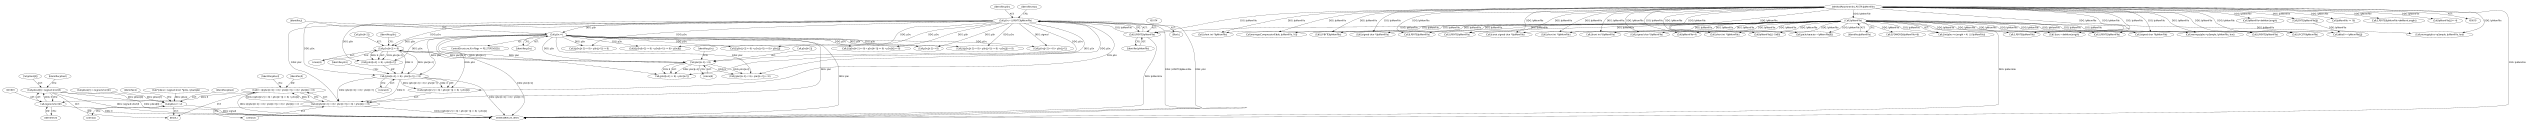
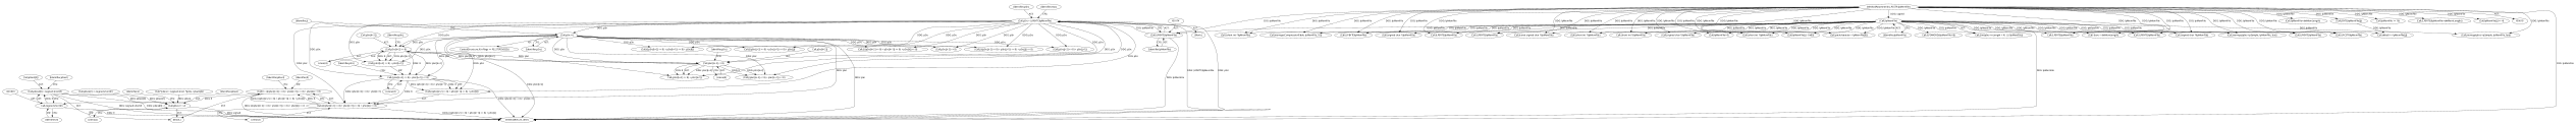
  digraph {
    fontname="Noto Sans"
    node [fontname="Noto Sans"]
    edge [fontname="Noto Sans"]
    n1 [label="(Call,pDest[0] = (signed short)ll)"]
    n2 [label="(Call,(signed short)ll)"]
    n3 [label="(Call,pDest += 2)"]
    n4 [label="(MethodReturn,UINT)"]
    n5 [label="(Block,)"]
    n6 [label="(Identifier,ll)"]
    n7 [label="(Literal,2)"]
    n8 [label="(Call,ll = ((((pSrc[k+2] << 8) + pSrc[k+1]) << 8) + pSrc[k]) << 8)"]
    n9 [label="(Call,((((pSrc[k+2] << 8) + pSrc[k+1]) << 8) + pSrc[k]) << 8)"]
    n10 [label="(Literal,8)"]
    n11 [label="(Call,((pSrc[k+2] << 8) + pSrc[k+1]) << 8)"]
    n12 [label="(Literal,8)"]
    n13 [label="(Call,(((pSrc[k+2] << 8) + pSrc[k+1]) << 8) + pSrc[k])"]
    n14 [label="(Call,pSrc[k+2] << 8)"]
    n15 [label="(Call,pSrc[k+2] << 8)"]
    n16 [label="(Literal,8)"]
    n17 [label="(Call,(pSrc[k+2] << 8) + pSrc[k+1])"]
    n18 [label="(Call,((pSrc[k+2] << 8) + pSrc[k+1]) << 8)"]
    n19 [label="(Call,(pSrc[k+2] << 8) + pSrc[k+1])"]
    n20 [label="(Literal,8)"]
    n21 [label="(Call,pSrc++)"]
-   n22 [label="(Call,((pSrc[j+2] << 8) + pSrc[j+1]) << 8)"]
    n23 [label="(Call,(((pSrc[k+2] << 8) + pSrc[k+1]) << 8) + pSrc[k])"]
    n24 [label="(Call,(((pSrc[j+2] << 8) + pSrc[j+1]) << 8) + pSrc[j])"]
    n25 [label="(ControlStructure,if (nFlags == RS_STIPCM32S))"]
    n26 [label="(Call,((((pSrc[j+2] << 8) + pSrc[j+1]) << 8) + pSrc[j]) << 8)"]
    n27 [label="(Call,(pSrc[j+2] << 8) + pSrc[j+1])"]
    n28 [label="(Call,((((pSrc[k+2] << 8) + pSrc[k+1]) << 8) + pSrc[k]) << 8)"]
    n29 [label="(Identifier,pSrc)"]
    n30 [label="(Call,pSrc[j+2] << 8)"]
    n31 [label="(Call,pSrc = (LPBYTE)lpMemFile)"]
    n32 [label="(Call,(LPBYTE)lpMemFile)"]
    n33 [label="(Block,)"]
    n34 [label="(Identifier,lpMemFile)"]
    n35 [label="(Call,!lpMemFile)"]
    n36 [label="(Call,(short int *)lpMemFile)"]
    n37 [label="(Call,memcpy(CompressionTable, lpMemFile, 16))"]
    n38 [label="(Call,(LPBYTE)lpMemFile)"]
    n39 [label="(Call,(signed char *)lpMemFile)"]
    n40 [label="(Call,(LPBYTE)lpMemFile)"]
    n41 [label="(Identifier,lpMemFile)"]
    n42 [label="(Call,(LPDWORD)(lpMemFile+4))"]
    n43 [label="(Call,(LPBYTE)lpMemFile)"]
    n44 [label="(Call,(const signed char *)lpMemFile)"]
    n45 [label="(Call,(short int *)lpMemFile)"]
    n46 [label="(Call,(short int *)lpMemFile)"]
    n47 [label="(Call,(signed char *)lpMemFile)"]
    n48 [label="(Call,lpMemFile+4)"]
    n49 [label="(Call,(short int *)lpMemFile)"]
    n50 [label="(Call,(LPCSTR)lpMemFile)"]
    n51 [label="(Call,memcpy(pIns->pSample, lpMemFile, len))"]
    n52 [label="(Call,delta8 += lpMemFile[j])"]
    n53 [label="(Call,lpMemFile[j] - 0x80)"]
    n54 [label="(Call,packcharacter = lpMemFile[8])"]
    n55 [label="(Call,(LPBYTE)lpMemFile)"]
    n56 [label="(Call,*psrc = dwMemLength)"]
    n57 [label="(Call,((int)pIns->nLength < 4) || (!lpMemFile))"]
    n58 [label="(Call,(LPBYTE)lpMemFile)"]
    n59 [label="(Call,(signed char *)lpMemFile)"]
    n60 [label="(Call,memcpy(pIns->pSample, lpMemFile, len))"]
    n61 [label="(Call,(LPBYTE)lpMemFile)"]
    n62 [label="(MethodParameterIn,LPCSTR lpMemFile)"]
    n63 [label="(Call,lpMemFile+dwMemLength)"]
    n64 [label="(Call,(BYTE)lpMemFile[j])"]
    n65 [label="(Call,lpMemFile += 16)"]
    n66 [label="(Call,(LPBYTE)(lpMemFile+dwMemLength))"]
    n67 [label="(Call,lpMemFile[j] >> 4)"]
    1000101
    n69 [label="(Identifier,k)"]
    n70 [label="(Identifier,pSrc)"]
    n71 [label="(Call,*pDest = (signed short *)pIns->pSample)"]
    n72 [label="(Identifier,pDest)"]
    n73 [label="(Identifier,pSrc)"]
    n74 [label="(Identifier,ll)"]
    n75 [label="(Call,pSrc[k+2])"]
    n76 [label="(Identifier,pSrc)"]
    n77 [label="(Identifier,max)"]
    n78 [label="(Identifier,pSrc)"]
    n79 [label="(Call,pDest[0])"]
    n80 [label="(Call,pSrc[k+2])"]
    n81 [label="(Identifier,j)"]
    n82 [label="(Identifier,pDest)"]
    n83 [label="(Identifier,pDest)"]
    n84 [label="(Call,pDest[1] = (signed short)lr)"]
    1001891
    1001741
    n1 -> n2 [label="CFG: "]
    n1 -> n3 [label="DDG: pDest[0]"]
    n1 -> n4 [label="DDG: (signed short)ll"]
    n1 -> n4 [label="DDG: pDest[0]"]
    n1 -> n5 [label="AST: "]
    n2 -> n1 [label="AST: "]
    n2 -> n1 [label="DDG: ll"]
    n2 -> n4 [label="DDG: ll"]
    n2 -> n6 [label="CFG: "]
    n3 -> n4 [label="DDG: signed"]
    n3 -> n5 [label="AST: "]
    n3 -> n7 [label="CFG: "]
    n6 -> n2 [label="AST: "]
    n7 -> n3 [label="AST: "]
    n8 -> n2 [label="DDG: ll"]
    n8 -> n4 [label="DDG: ((((pSrc[k+2] << 8) + pSrc[k+1]) << 8) + pSrc[k]) << 8"]
    n8 -> n5 [label="AST: "]
    n8 -> n9 [label="CFG: "]
    n9 -> n4 [label="DDG: (((pSrc[k+2] << 8) + pSrc[k+1]) << 8) + pSrc[k]"]
    n9 -> n8 [label="AST: "]
    n9 -> n8 [label="DDG: (((pSrc[k+2] << 8) + pSrc[k+1]) << 8) + pSrc[k]"]
    n9 -> n8 [label="DDG: 8"]
    n9 -> n10 [label="CFG: "]
    n10 -> n9 [label="AST: "]
    n11 -> n4 [label="DDG: (pSrc[k+2] << 8) + pSrc[k+1]"]
    n11 -> n9 [label="DDG: (pSrc[k+2] << 8) + pSrc[k+1]"]
    n11 -> n9 [label="DDG: 8"]
    n11 -> n12 [label="CFG: "]
    n11 -> n13 [label="AST: "]
    n11 -> n13 [label="DDG: (pSrc[k+2] << 8) + pSrc[k+1]"]
    n11 -> n13 [label="DDG: 8"]
    n12 -> n11 [label="AST: "]
    n13 -> n9 [label="AST: "]
    n14 -> n4 [label="DDG: pSrc[k+2]"]
    n14 -> n11 [label="DDG: pSrc[k+2]"]
    n14 -> n11 [label="DDG: 8"]
    n14 -> n15 [label="DDG: pSrc[k+2]"]
    n14 -> n16 [label="CFG: "]
    n14 -> n17 [label="AST: "]
    n14 -> n17 [label="DDG: pSrc[k+2]"]
    n14 -> n17 [label="DDG: 8"]
    n15 -> n14 [label="DDG: pSrc[k+2]"]
    n15 -> n18 [label="DDG: pSrc[k+2]"]
    n15 -> n18 [label="DDG: 8"]
    n15 -> n19 [label="AST: "]
    n15 -> n19 [label="DDG: pSrc[k+2]"]
    n15 -> n19 [label="DDG: 8"]
    n15 -> n20 [label="CFG: "]
    n16 -> n14 [label="AST: "]
    n17 -> n11 [label="AST: "]
    n20 -> n15 [label="AST: "]
    n21 -> n4 [label="DDG: pSrc"]
    n21 -> n9 [label="DDG: pSrc"]
    n21 -> n11 [label="DDG: pSrc"]
    n21 -> n13 [label="DDG: pSrc"]
    n21 -> n14 [label="DDG: pSrc"]
    n21 -> n15 [label="DDG: pSrc"]
    n21 -> n17 [label="DDG: pSrc"]
    n21 -> n18 [label="DDG: pSrc"]
    n21 -> n19 [label="DDG: pSrc"]
-   n21 -> n22 [label="DDG: pSrc"]
    n21 -> n23 [label="DDG: pSrc"]
    n21 -> n24 [label="DDG: pSrc"]
    n21 -> n25 [label="AST: "]
    n21 -> n26 [label="DDG: pSrc"]
    n21 -> n27 [label="DDG: pSrc"]
    n21 -> n28 [label="DDG: pSrc"]
    n21 -> n29 [label="CFG: "]
    n21 -> n30 [label="DDG: pSrc"]
    n29 -> n21 [label="AST: "]
    n31 -> n4 [label="DDG: (LPBYTE)lpMemFile"]
    n31 -> n4 [label="DDG: pSrc"]
    n31 -> n9 [label="DDG: pSrc"]
    n31 -> n11 [label="DDG: pSrc"]
    n31 -> n13 [label="DDG: pSrc"]
    n31 -> n14 [label="DDG: pSrc"]
    n31 -> n15 [label="DDG: pSrc"]
    n31 -> n17 [label="DDG: pSrc"]
    n31 -> n18 [label="DDG: pSrc"]
    n31 -> n19 [label="DDG: pSrc"]
    n31 -> n21 [label="DDG: pSrc"]
-   n31 -> n22 [label="DDG: pSrc"]
    n31 -> n23 [label="DDG: pSrc"]
    n31 -> n24 [label="DDG: pSrc"]
    n31 -> n26 [label="DDG: pSrc"]
-   n31 -> n27 [label="DDG: signed"]
+   n31 -> n27 [label="DDG: pSrc"]
    n31 -> n28 [label="DDG: pSrc"]
    n31 -> n30 [label="DDG: pSrc"]
    n31 -> n32 [label="CFG: "]
    n31 -> n33 [label="AST: "]
    n32 -> n4 [label="DDG: lpMemFile"]
    n32 -> n31 [label="AST: "]
    n32 -> n31 [label="DDG: lpMemFile"]
    n32 -> n34 [label="CFG: "]
    n34 -> n32 [label="AST: "]
    n35 -> n4 [label="DDG: lpMemFile"]
    n35 -> n32 [label="DDG: lpMemFile"]
    n35 -> n36 [label="DDG: lpMemFile"]
    n35 -> n37 [label="DDG: lpMemFile"]
    n35 -> n38 [label="DDG: lpMemFile"]
    n35 -> n39 [label="DDG: lpMemFile"]
    n35 -> n40 [label="DDG: lpMemFile"]
    n35 -> n41 [label="CFG: "]
    n35 -> n42 [label="DDG: lpMemFile"]
    n35 -> n43 [label="DDG: lpMemFile"]
    n35 -> n44 [label="DDG: lpMemFile"]
    n35 -> n45 [label="DDG: lpMemFile"]
    n35 -> n46 [label="DDG: lpMemFile"]
    n35 -> n47 [label="DDG: lpMemFile"]
    n35 -> n48 [label="DDG: lpMemFile"]
    n35 -> n49 [label="DDG: lpMemFile"]
    n35 -> n50 [label="DDG: lpMemFile"]
    n35 -> n51 [label="DDG: lpMemFile"]
    n35 -> n52 [label="DDG: lpMemFile"]
    n35 -> n53 [label="DDG: lpMemFile"]
    n35 -> n54 [label="DDG: lpMemFile"]
    n35 -> n55 [label="DDG: lpMemFile"]
    n35 -> n56 [label="DDG: lpMemFile"]
    n35 -> n57 [label="AST: "]
    n35 -> n57 [label="DDG: lpMemFile"]
    n35 -> n58 [label="DDG: lpMemFile"]
    n35 -> n59 [label="DDG: lpMemFile"]
    n35 -> n60 [label="DDG: lpMemFile"]
    n35 -> n61 [label="DDG: lpMemFile"]
    n41 -> n35 [label="AST: "]
    n62 -> n4 [label="DDG: lpMemFile"]
    n62 -> n32 [label="DDG: lpMemFile"]
-   n62 -> n35 [label="DDG: lpMemFile"]
+   n62 -> n35 [label="DDG: signed"]
    n62 -> n36 [label="DDG: lpMemFile"]
    n62 -> n37 [label="DDG: lpMemFile"]
    n62 -> n38 [label="DDG: lpMemFile"]
    n62 -> n39 [label="DDG: lpMemFile"]
    n62 -> n40 [label="DDG: lpMemFile"]
    n62 -> n43 [label="DDG: lpMemFile"]
    n62 -> n44 [label="DDG: lpMemFile"]
    n62 -> n45 [label="DDG: lpMemFile"]
    n62 -> n46 [label="DDG: lpMemFile"]
    n62 -> n47 [label="DDG: lpMemFile"]
    n62 -> n48 [label="DDG: lpMemFile"]
    n62 -> n49 [label="DDG: lpMemFile"]
    n62 -> n50 [label="DDG: lpMemFile"]
    n62 -> n51 [label="DDG: lpMemFile"]
    n62 -> n53 [label="DDG: lpMemFile"]
    n62 -> n54 [label="DDG: lpMemFile"]
    n62 -> n55 [label="DDG: lpMemFile"]
    n62 -> n56 [label="DDG: lpMemFile"]
    n62 -> n58 [label="DDG: lpMemFile"]
    n62 -> n59 [label="DDG: lpMemFile"]
    n62 -> n60 [label="DDG: lpMemFile"]
    n62 -> n61 [label="DDG: lpMemFile"]
    n62 -> n63 [label="DDG: lpMemFile"]
    n62 -> n64 [label="DDG: lpMemFile"]
    n62 -> n65 [label="DDG: lpMemFile"]
    n62 -> n66 [label="DDG: lpMemFile"]
    n62 -> n67 [label="DDG: lpMemFile"]
    n62 -> 1000101 [label="AST: "]
    n64 -> n52 [label="DDG: lpMemFile"]
    n69 -> n3 [label="CFG: "]
    n70 -> n15 [label="CFG: "]
    n71 -> n3 [label="DDG: pDest"]
    n72 -> n1 [label="CFG: "]
    n73 -> n14 [label="CFG: "]
    n74 -> n8 [label="AST: "]
    n75 -> n14 [label="AST: "]
    n76 -> n11 [label="CFG: "]
    n77 -> n31 [label="CFG: "]
    n78 -> n31 [label="AST: "]
    n79 -> n1 [label="AST: "]
    n80 -> n15 [label="AST: "]
    n81 -> n21 [label="CFG: "]
    n82 -> n3 [label="AST: "]
    n83 -> n8 [label="CFG: "]
    n84 -> n3 [label="DDG: pDest[1]"]
    1001891 -> n2 [label="AST: "]
    1001741 -> n32 [label="AST: "]
  }
